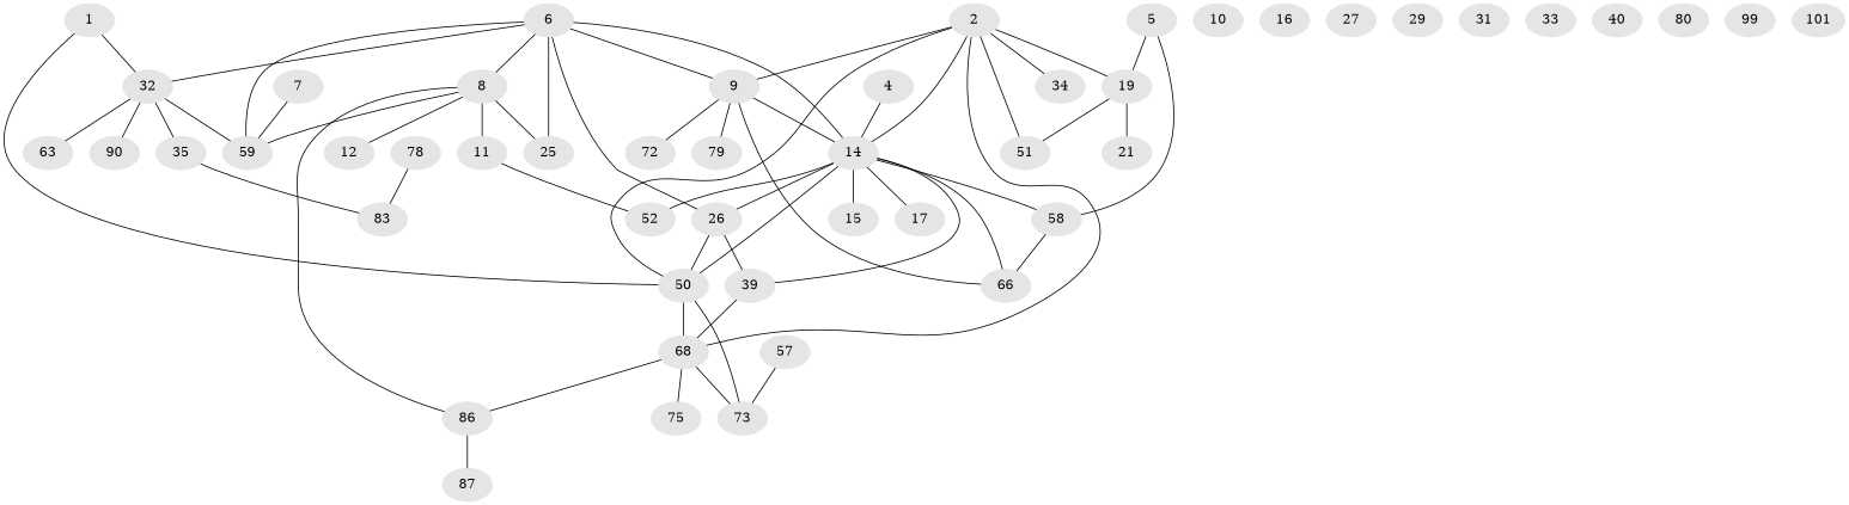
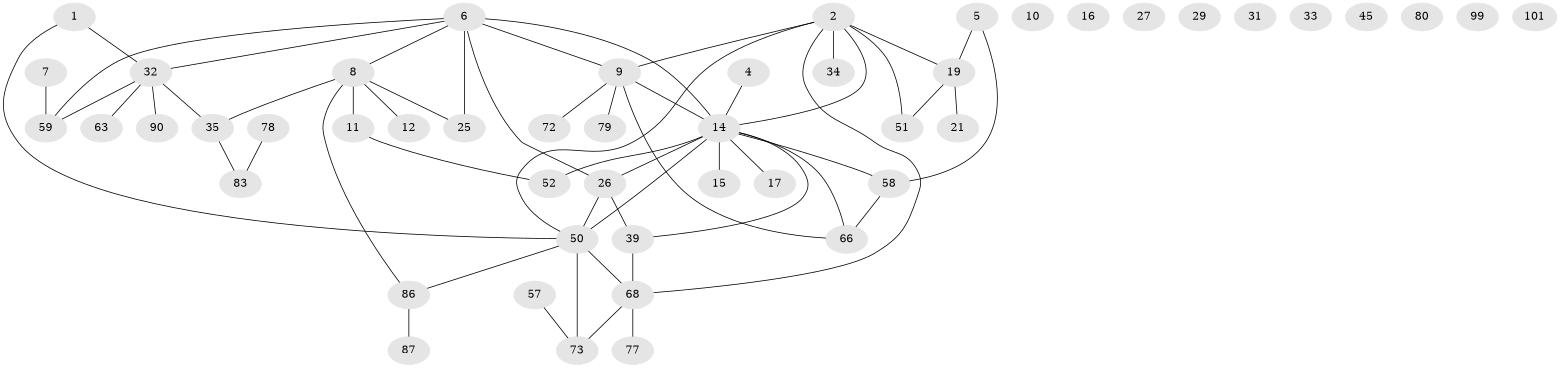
  graph {
    node [color=gray90 style=filled]
    1 [super="+3"]
    32 [super="+43"]
    50 [super="+100+67"]
    59 [super="+60+61"]
    35 [super="+47"]
    n6 [label=90]
    63
    68 [super="+94"]
    73 [super="+82"]
    2 [super="+13+36+28"]
    9 [super="+22"]
    14 [super="+102+37"]
    19 [super="+42"]
    34
    51 [super="+62"]
    6 [super="+46+71+38"]
    8 [super="+93+55+65"]
    26 [super="+74+54"]
    66
    72
    79
    n22 [label=58 super="+76"]
    52
    15
    17 [super="+44"]
    39 [super="+77"]
    21 [super="+56+69"]
    86 [super="+89"]
-   75 [super="+88"]
+   75 [super="+88" label=77]
    4
    5 [super="+70"]
    11 [super="+20"]
    12
    25
    7 [super="+24"]
    87
    10
    16
    27
    29
    31
    83
    33
-   45 [label=40]
+   45
    57
    78
    80
    99
    101
    1 -- 32
    1 -- 50
    32 -- 59
    32 -- 35
    32 -- n6
    32 -- 63
    50 -- 68
    50 -- 73
    35 -- 83
    68 -- 73
-   68 -- 86
+   50 -- 86
    68 -- 75
    2 -- 50 [weight=2]
    2 -- 68
    2 -- 9
    2 -- 14
    2 -- 19
    2 -- 34
    2 -- 51 [weight=2]
    9 -- 14
    9 -- 66
    9 -- 72
    9 -- 79
    14 -- 50 [weight=2]
    14 -- 26
    14 -- 66
    14 -- n22
    14 -- 52
    14 -- 15
    14 -- 17
    14 -- 39
    19 -- 51
    19 -- 21
    6 -- 32
    6 -- 59
    6 -- 9
    6 -- 14
    6 -- 8
    6 -- 26
-   8 -- 59
+   8 -- 35
    8 -- 86
    8 -- 11 [weight=2]
    8 -- 12
    8 -- 25
    26 -- 50
    26 -- 39
    n22 -- 66
    39 -- 68
    86 -- 87
    4 -- 14
    5 -- 19
    5 -- n22
    11 -- 52
    25 -- 6 [weight=2]
    7 -- 59
    57 -- 73
    78 -- 83
  }
